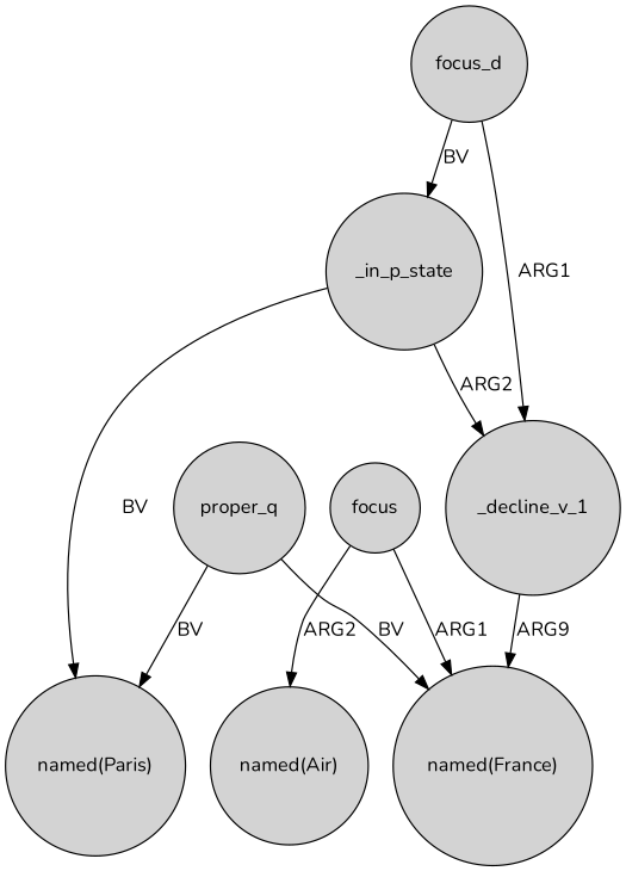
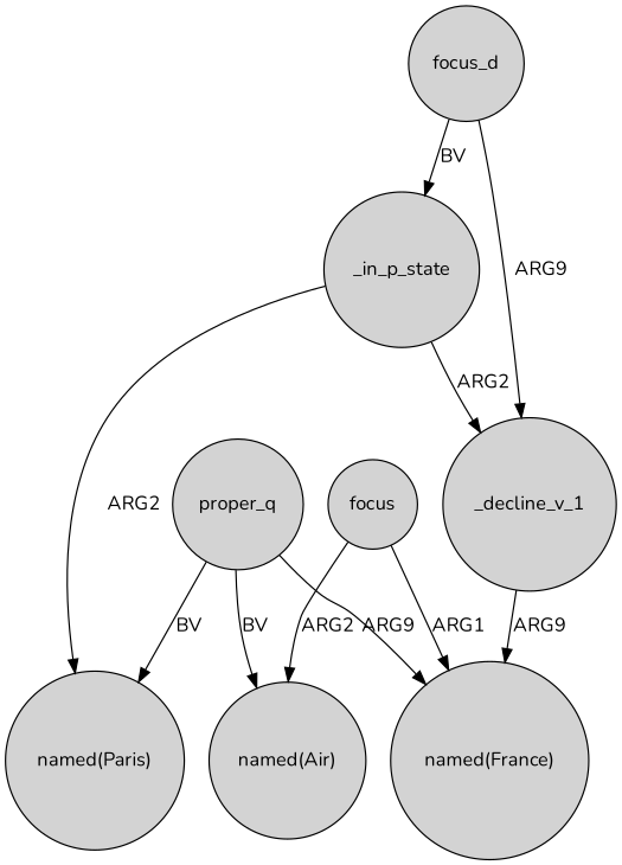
  digraph {
    fontname=Nunito
    node [fontname=Nunito shape=circle style=filled]
    edge [fontname=Nunito]
    _decline_v_1
    "named(France)"
    _in_p_state
    "named(Paris)"
    n5 [label=focus]
    "named(Air)"
    focus_d
    proper_q
    _decline_v_1 -> "named(France)" [label=ARG9]
    _in_p_state -> _decline_v_1 [label=ARG2]
-   _in_p_state -> "named(Paris)" [label=BV]
+   _in_p_state -> "named(Paris)" [label=ARG2]
    n5 -> "named(France)" [label=ARG1]
    n5 -> "named(Air)" [label=ARG2]
-   focus_d -> _decline_v_1 [label=ARG1]
+   focus_d -> _decline_v_1 [label=ARG9]
    focus_d -> _in_p_state [label=BV]
-   proper_q -> "named(France)" [label=BV]
+   proper_q -> "named(France)" [label=ARG9]
    proper_q -> "named(Paris)" [label=BV]
+   proper_q -> "named(Air)" [label=BV]
  }
